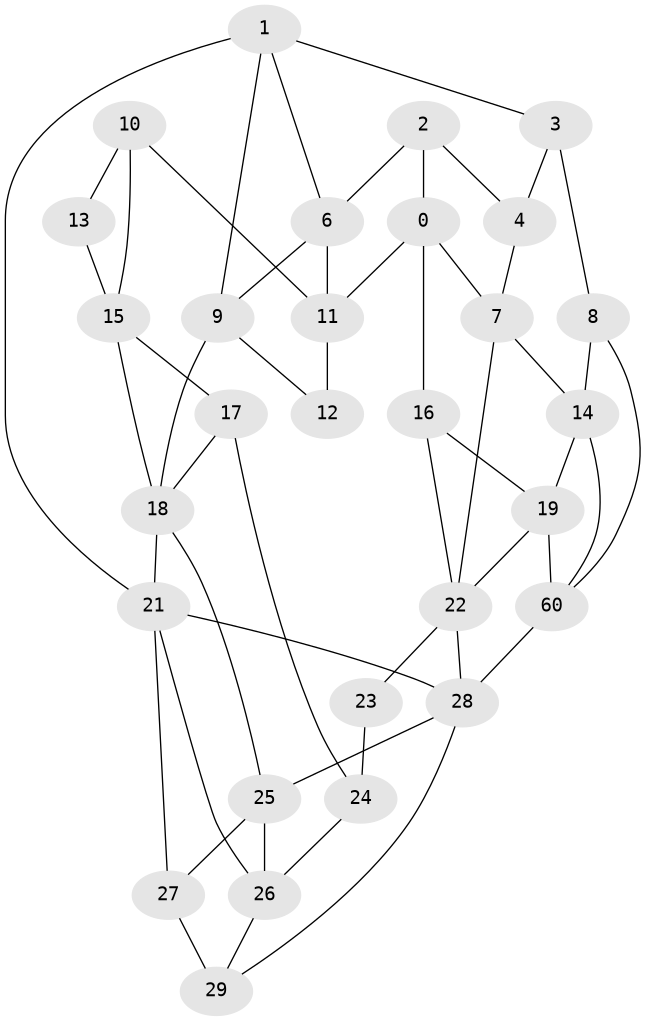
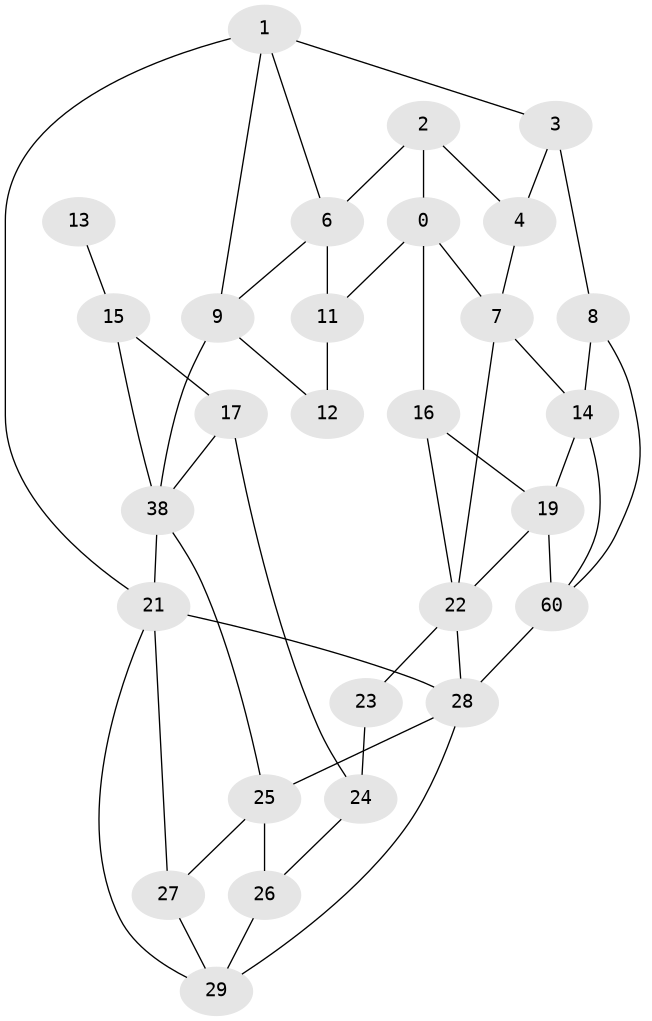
  graph {
    fontname="DejaVu Sans Mono"
    node [color=gray90 fontname="DejaVu Sans Mono" style=filled]
    edge [fontname="DejaVu Sans Mono" weight=1.0]
    1
    3
    6
    9
    21
    4
    8
    11
    12
-   18
+   18 [label=38]
    28
    27
    29
    2
    n15 [label=0]
    7
    16
    14
    n19 [label=60]
    22
    19
    25
-   10
    13
    15
    17
    24
    23
    26
    1 -- 3
    1 -- 6
    1 -- 9
    1 -- 21
    3 -- 4
    3 -- 8 [weight=2.0]
    6 -- 9
    6 -- 11
    9 -- 12
    9 -- 18
    21 -- 28
    21 -- 27
-   21 -- 26
+   21 -- 29
    4 -- 7
    8 -- 14
    8 -- n19
    11 -- 12
    18 -- 21
    18 -- 25
    28 -- 29
    28 -- 25
    27 -- 29
    2 -- 6
    2 -- 4
    2 -- n15
    n15 -- 11
    n15 -- 7
    n15 -- 16
    7 -- 14
    7 -- 22
    16 -- 22
    16 -- 19
    14 -- n19
    14 -- 19
    n19 -- 28 [weight=2.0]
    22 -- 28
    22 -- 23
    19 -- n19
    19 -- 22
    25 -- 27
    25 -- 26
-   10 -- 11
-   10 -- 13
-   10 -- 15
    13 -- 15
    15 -- 18
    15 -- 17
    17 -- 18
    17 -- 24
    24 -- 26
    23 -- 24
    26 -- 29
  }
